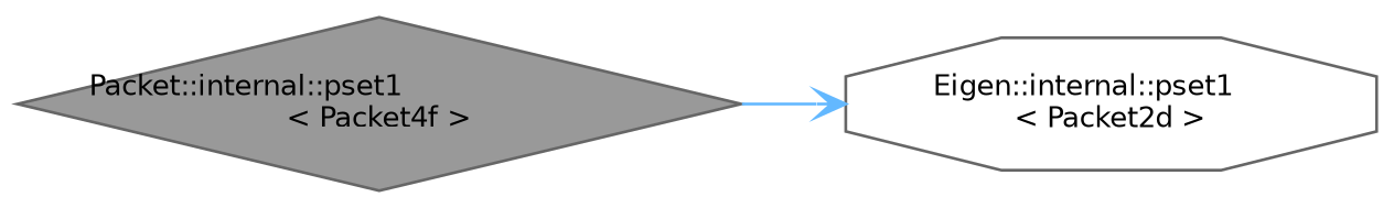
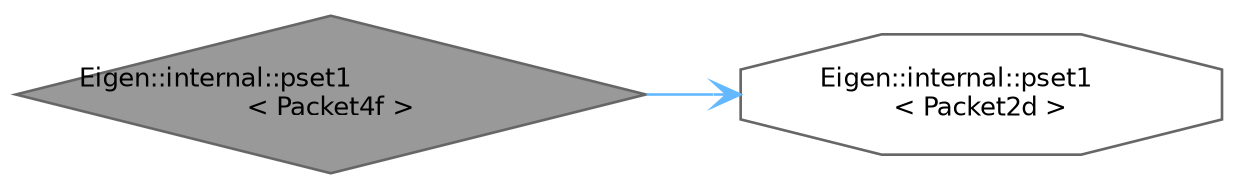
  digraph {
    rankdir=LR
    node [fontname=Helvetica fontsize=10 style=filled]
-   n1 [color=gray40 fillcolor=grey60 fontcolor=black height=0.2 label="Packet::internal::pset1\l\< Packet4f \>" shape=diamond width=0.4]
+   n1 [color=gray40 fillcolor=grey60 fontcolor=black height=0.2 label="Eigen::internal::pset1\l\< Packet4f \>" shape=diamond width=0.4]
    n2 [color=grey40 fillcolor=white height=0.2 label="Eigen::internal::pset1\l\< Packet2d \>" shape=octagon width=0.4]
    n1 -> n2 [color=steelblue1 fontname=Helvetica fontsize=10 labelfontname=Helvetica labelfontsize=10 style=solid arrowhead=vee]
  }
